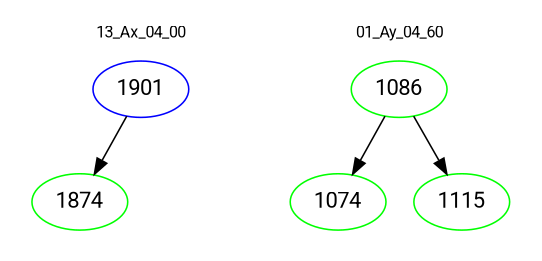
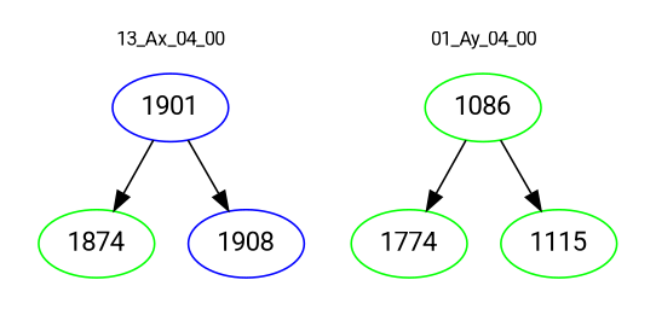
  digraph {
    fontname=Roboto
    node [color=green fontname=Roboto]
    edge [color=black fontname=Roboto]
    n1 [color=blue label=1901]
    n2 [label=1874]
+   n3 [color=blue label=1908]
    n4 [label=1086]
-   n5 [label=1074]
+   n5 [label=1774]
    n6 [label=1115]
    subgraph cluster_1 {
      color=white
      fontsize=10
      label="13_Ax_04_00"
      n1
      n2
+     n3
    }
    subgraph cluster_2 {
      color=white
      fontsize=10
-     label="01_Ay_04_60"
+     label="01_Ay_04_00"
      n4
      n5
      n6
    }
    n1 -> n2
+   n1 -> n3
    n4 -> n5
    n4 -> n6
  }
